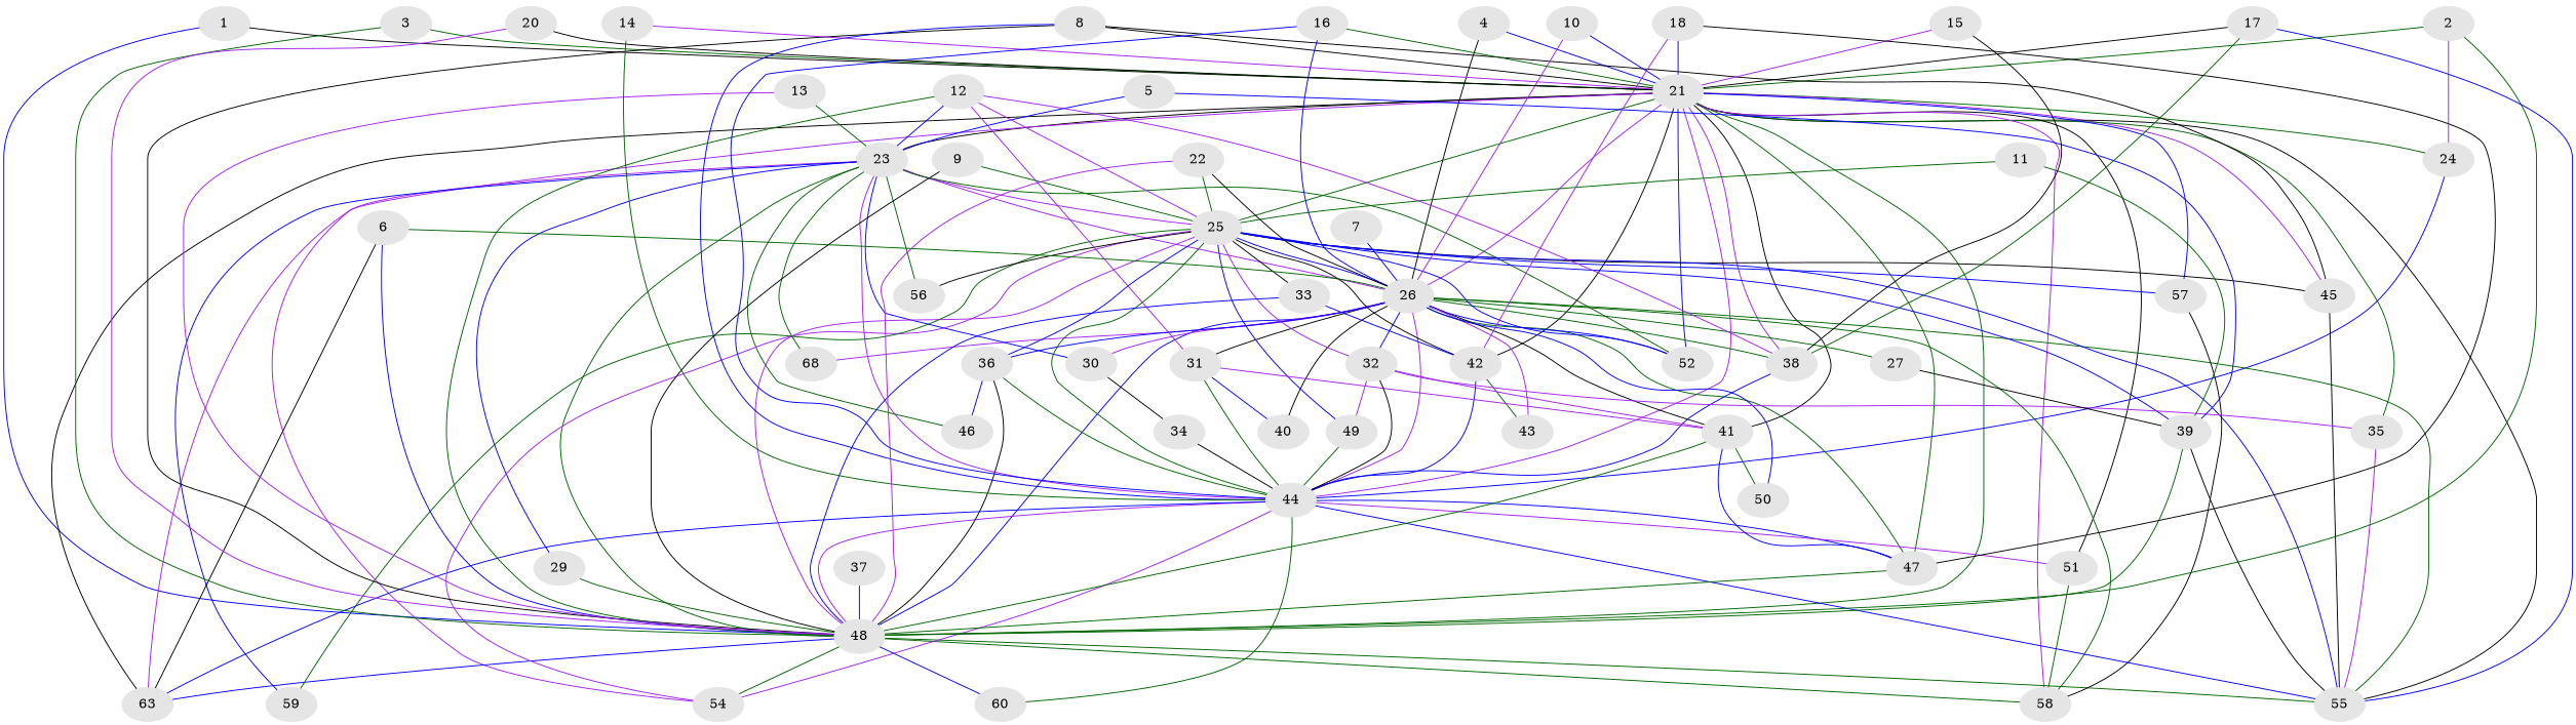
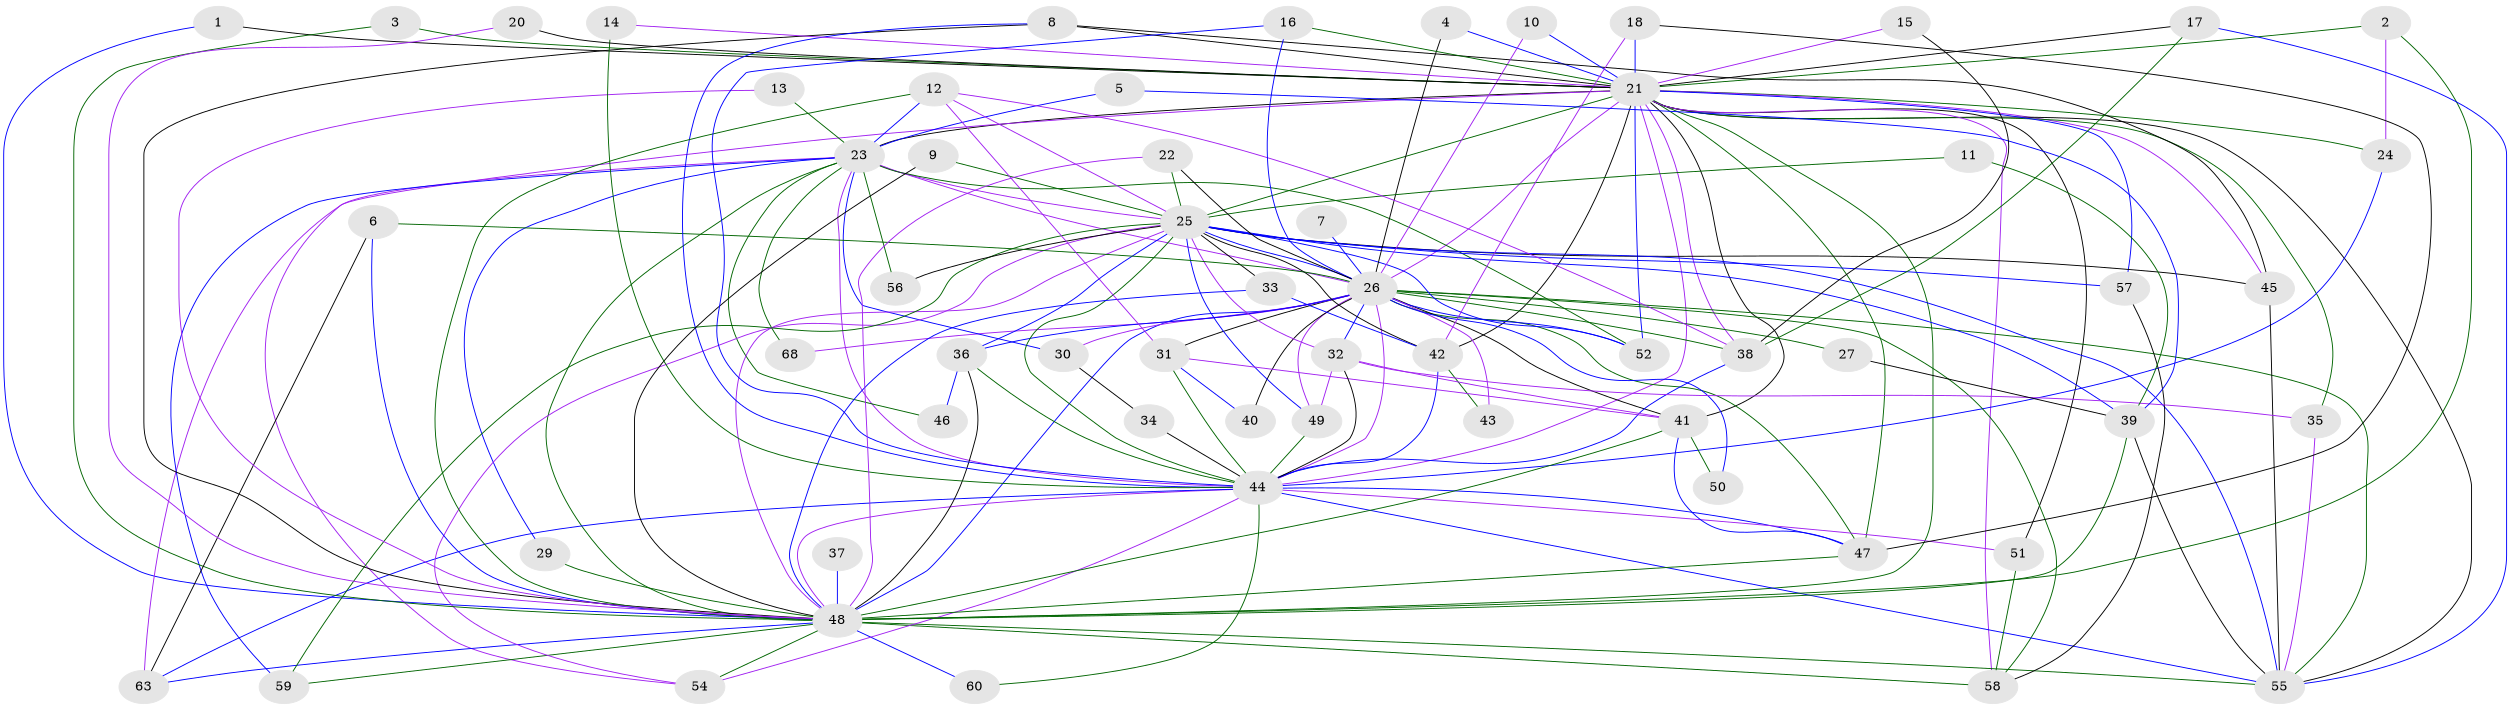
  graph {
    node [color=gray90 style=filled]
    edge [color=darkgreen weight=1.0]
    1
    21
    48
    24
    26
    23
    n7 [label=63]
    44
    45
    25
    38
    55
    42
    47
    35
    41
    51
    52
    54
    57
    58
    59
    60
    2
    3
    4
    31
    n28 [label=68]
    30
    32
    36
    49
    27
    40
    43
    50
    5
    39
    29
    46
    56
    6
    7
    8
    9
    33
    10
    11
    12
    13
    14
    15
    16
    17
    18
    20
    22
    34
    37
    1 -- 21 [color=black]
    1 -- 48 [color=blue]
    21 -- 48 [weight=6.0]
    21 -- 24
    21 -- 26 [color=purple weight=6.0]
    21 -- 23 [color=black weight=3.0]
-   21 -- n7 [color=black]
    21 -- 44 [color=purple weight=3.0]
    21 -- 45 [color=purple]
    21 -- 25 [weight=3.0]
    21 -- 38 [color=purple]
    21 -- 55 [color=black]
    21 -- 42 [color=black]
    21 -- 47
    21 -- 35 [weight=2.0]
    21 -- 41 [color=black weight=2.0]
    21 -- 51 [color=black]
    21 -- 52 [color=blue]
    21 -- 54 [color=purple]
    21 -- 57 [color=blue]
    21 -- 58 [color=purple]
    48 -- n7 [color=blue]
    48 -- 55
    48 -- 54
    48 -- 58 [weight=2.0]
+   48 -- 59
    48 -- 60 [color=blue]
    24 -- 44 [color=blue]
    26 -- 48 [color=blue weight=4.0]
    26 -- 44 [color=purple weight=2.0]
    26 -- 38
    26 -- 55
    26 -- 47
    26 -- 41 [color=black]
    26 -- 52 [color=blue]
    26 -- 58
    26 -- 31 [color=black]
    26 -- n28 [color=purple]
    26 -- 30 [color=purple]
    26 -- 32 [color=blue weight=2.0]
    26 -- 36 [color=blue]
+   26 -- 49 [color=purple]
    26 -- 27
    26 -- 40 [color=black]
    26 -- 43 [color=purple weight=2.0]
    26 -- 50 [color=blue]
    23 -- 48 [weight=2.0]
    23 -- 26 [color=purple weight=2.0]
    23 -- n7 [color=purple]
    23 -- 44 [color=purple]
    23 -- 25 [color=purple]
    23 -- 52
    23 -- 59 [color=blue]
    23 -- n28
    23 -- 30 [color=blue]
    23 -- 29 [color=blue]
    23 -- 46
    23 -- 56
    44 -- 48 [color=purple weight=2.0]
    44 -- n7 [color=blue]
    44 -- 55 [color=blue]
    44 -- 47 [color=blue]
    44 -- 51 [color=purple]
    44 -- 54 [color=purple]
    44 -- 60
    45 -- 55 [color=black]
    25 -- 48 [color=purple weight=2.0]
    25 -- 26 [color=blue weight=2.0]
    25 -- 44
    25 -- 45 [color=black]
    25 -- 55 [color=blue]
    25 -- 42 [color=black]
    25 -- 52 [color=blue]
    25 -- 54 [color=purple]
    25 -- 57 [color=blue]
    25 -- 59
    25 -- 32 [color=purple]
    25 -- 36 [color=blue]
    25 -- 49 [color=blue]
    25 -- 39 [color=blue]
    25 -- 56 [color=black]
    25 -- 33 [color=black]
    38 -- 44 [color=blue]
    42 -- 44 [color=blue]
    42 -- 43
    47 -- 48
    35 -- 55 [color=purple]
    41 -- 48 [weight=2.0]
    41 -- 47 [color=blue]
    41 -- 50
    51 -- 58
    57 -- 58 [color=black]
    2 -- 21
    2 -- 48
    2 -- 24 [color=purple]
    3 -- 21
    3 -- 48
    4 -- 21 [color=blue]
    4 -- 26 [color=black]
    31 -- 44
    31 -- 41 [color=purple]
    31 -- 40 [color=blue]
    30 -- 34 [color=black]
    32 -- 44 [color=black]
    32 -- 35 [color=purple]
    32 -- 41 [color=purple]
    32 -- 49 [color=purple]
    36 -- 48 [color=black]
    36 -- 44
    36 -- 46 [color=blue]
    49 -- 44
    27 -- 39 [color=black]
    5 -- 23 [color=blue]
    5 -- 39 [color=blue]
    39 -- 48
    39 -- 55 [color=black]
    29 -- 48 [weight=2.0]
    6 -- 48 [color=blue]
    6 -- 26
    6 -- n7 [color=black]
    7 -- 26 [color=blue]
    8 -- 21 [color=black]
    8 -- 48 [color=black]
    8 -- 44 [color=blue]
    8 -- 45 [color=black]
    9 -- 48 [color=black]
    9 -- 25
    33 -- 48 [color=blue]
    33 -- 42 [color=blue]
    10 -- 21 [color=blue]
    10 -- 26 [color=purple]
    11 -- 25
    11 -- 39
    12 -- 48 [weight=2.0]
    12 -- 23 [color=blue]
    12 -- 25 [color=purple]
    12 -- 38 [color=purple]
    12 -- 31 [color=purple]
    13 -- 48 [color=purple]
    13 -- 23
    14 -- 21 [color=purple]
    14 -- 44
    15 -- 21 [color=purple]
    15 -- 38 [color=black]
    16 -- 21
    16 -- 26 [color=blue]
    16 -- 44 [color=blue]
    17 -- 21 [color=black]
    17 -- 38
    17 -- 55 [color=blue]
    18 -- 21 [color=blue]
    18 -- 42 [color=purple]
    18 -- 47 [color=black]
    20 -- 21 [color=black]
    20 -- 48 [color=purple]
    22 -- 48 [color=purple]
    22 -- 26 [color=black]
    22 -- 25
    34 -- 44 [color=black]
    37 -- 48 [color=blue weight=2.0]
  }
